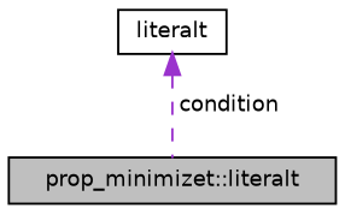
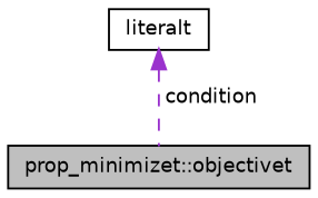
  digraph {
    node [color=black fontname=Helvetica fontsize=10 shape=record]
-   n1 [fillcolor=grey75 fontcolor=black height=0.2 label="prop_minimizet::literalt" style=filled width=0.4]
+   n1 [fillcolor=grey75 fontcolor=black height=0.2 label="prop_minimizet::objectivet" style=filled width=0.4]
    n2 [height=0.2 label=literalt width=0.4]
    n2 -> n1 [color=darkorchid3 dir=back fontname=Helvetica fontsize=10 label=" condition" labelfontname=Helvetica labelfontsize=10 style=dashed]
  }
